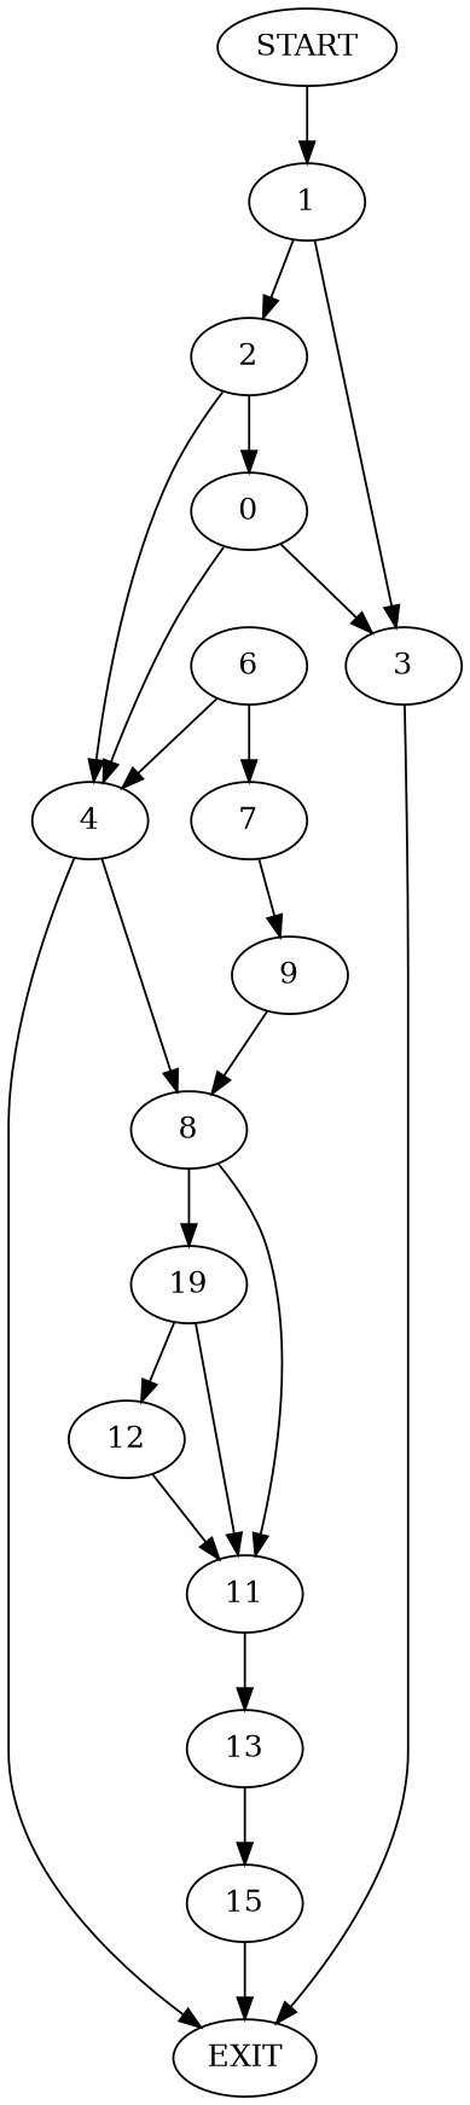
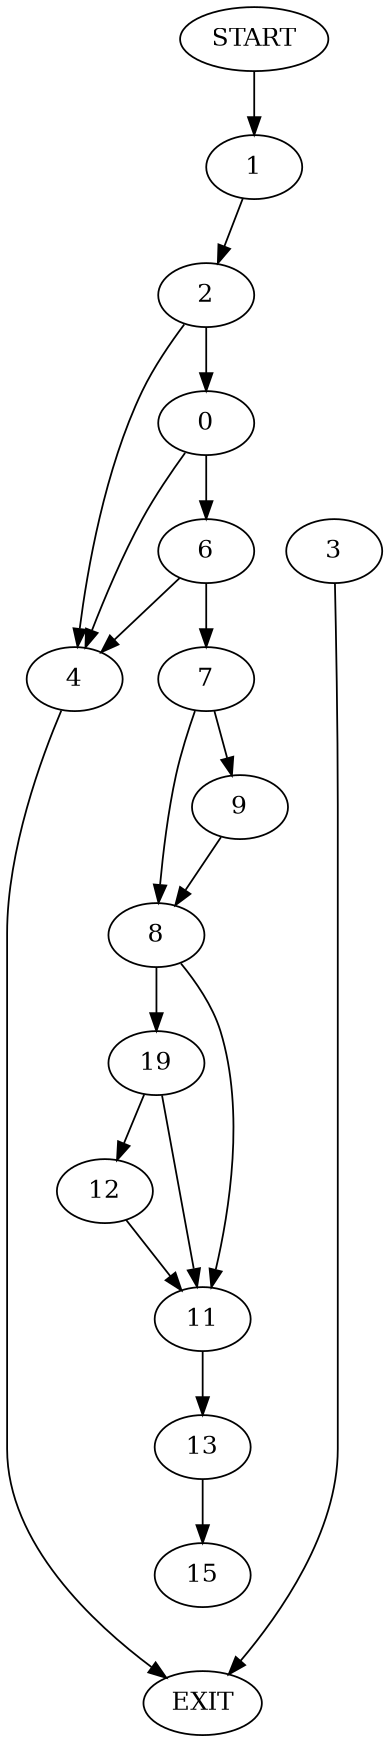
  digraph {
    n1 [label=START]
    1
    2
    3
    n5 [label=EXIT]
    4
    n7 [label=0]
    6
    7
    8
    9
    n12 [label=19]
    11
    12
    13
    15
    n1 -> 1
    1 -> 2
-   1 -> 3
    2 -> 4
    2 -> n7
    3 -> n5
    4 -> n5
    n7 -> 4
-   n7 -> 3
+   n7 -> 6
    6 -> 4
    6 -> 7
-   4 -> 8
+   7 -> 8
    7 -> 9
    8 -> n12
    8 -> 11
    9 -> 8
    n12 -> 11
    n12 -> 12
    11 -> 13
    12 -> 11
    13 -> 15
-   15 -> n5
  }
